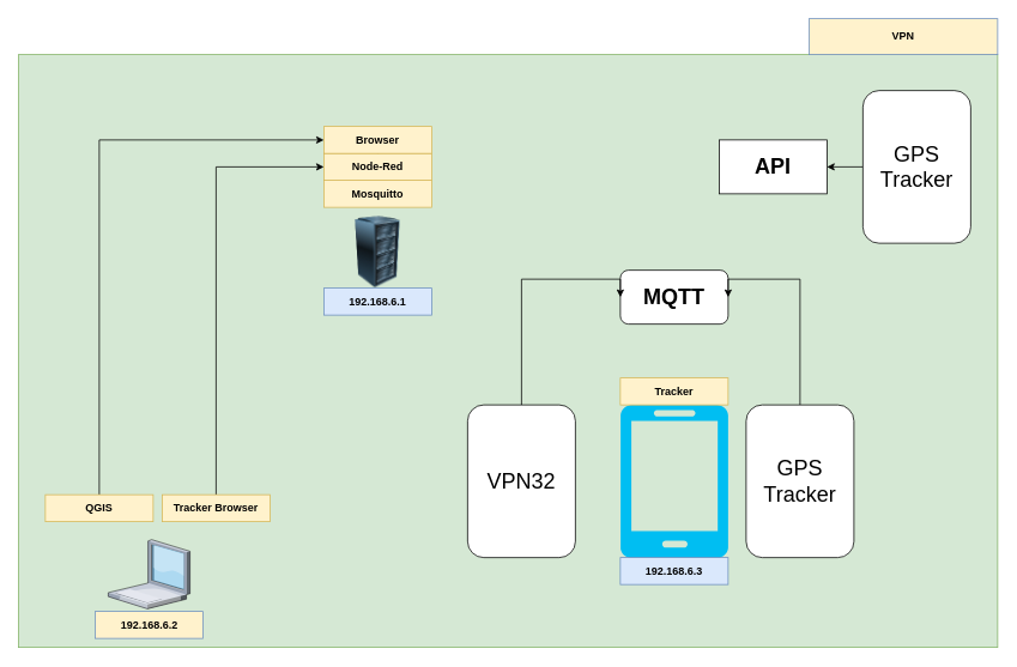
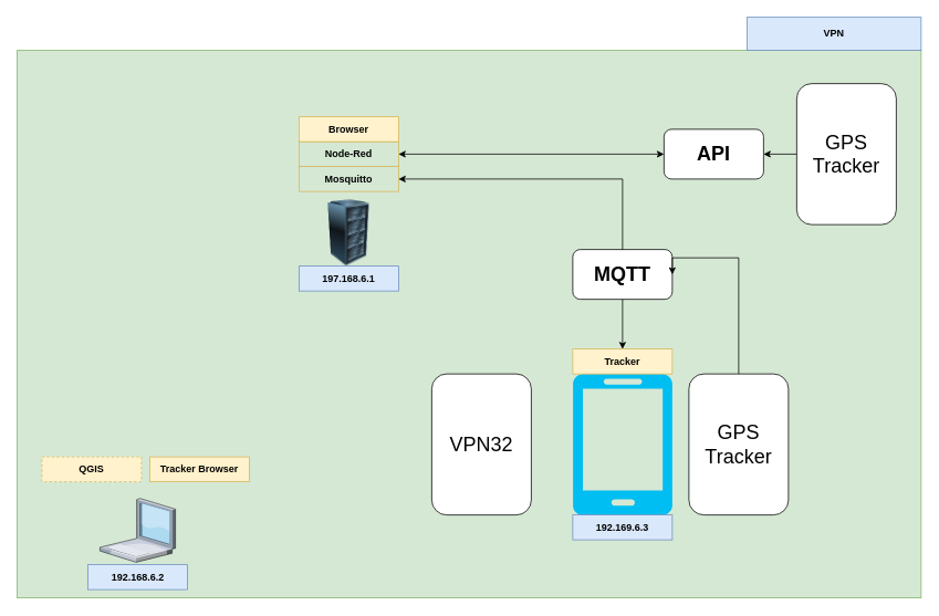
  <mxCell id="0" />
  <mxCell id="1" parent="0" />
  <mxCell id="2" value="" style="rounded=0;whiteSpace=wrap;html=1;fillColor=#d5e8d4;strokeColor=#82b366;" parent="1" vertex="1"><mxGeometry x="20" y="60" width="1090" height="660" as="geometry" /></mxCell>
- <mxCell id="3" value="VPN" style="rounded=0;whiteSpace=wrap;html=1;fontStyle=1;fillColor=#fff2cc;strokeColor=#6c8ebf;" parent="1" vertex="1"><mxGeometry x="900" y="20" width="210" height="40" as="geometry" /></mxCell>
+ <mxCell id="3" value="VPN" style="rounded=0;whiteSpace=wrap;html=1;fontStyle=1;fillColor=#dae8fc;strokeColor=#6c8ebf;" parent="1" vertex="1"><mxGeometry x="900" y="20" width="210" height="40" as="geometry" /></mxCell>
  <mxCell id="4" value="" style="verticalLabelPosition=bottom;aspect=fixed;html=1;verticalAlign=top;strokeColor=none;align=center;outlineConnect=0;shape=mxgraph.citrix.laptop_1;" parent="1" vertex="1"><mxGeometry x="120" y="600" width="91" height="77" as="geometry" /></mxCell>
  <mxCell id="5" value="" style="image;html=1;image=img/lib/clip_art/computers/Server_Rack_128x128.png" parent="1" vertex="1"><mxGeometry x="380" y="240" width="80" height="80" as="geometry" /></mxCell>
  <mxCell id="6" value="" style="verticalLabelPosition=bottom;html=1;verticalAlign=top;align=center;strokeColor=none;fillColor=#00BEF2;shape=mxgraph.azure.mobile;pointerEvents=1;" parent="1" vertex="1"><mxGeometry x="690" y="450" width="120" height="170" as="geometry" /></mxCell>
- <mxCell id="7" value="192.168.6.3" style="rounded=0;whiteSpace=wrap;html=1;fontStyle=1;fillColor=#dae8fc;strokeColor=#6c8ebf;" parent="1" vertex="1"><mxGeometry x="690" y="620" width="120" height="30" as="geometry" /></mxCell>
- <mxCell id="8" value="192.168.6.1" style="rounded=0;whiteSpace=wrap;html=1;fontStyle=1;fillColor=#dae8fc;strokeColor=#6c8ebf;" parent="1" vertex="1"><mxGeometry x="360" y="320" width="120" height="30" as="geometry" /></mxCell>
- <mxCell id="9" value="192.168.6.2" style="rounded=0;whiteSpace=wrap;html=1;fontStyle=1;fillColor=#fff2cc;strokeColor=#6c8ebf;" parent="1" vertex="1"><mxGeometry x="105.5" y="680" width="120" height="30" as="geometry" /></mxCell>
+ <mxCell id="7" value="192.169.6.3" style="rounded=0;whiteSpace=wrap;html=1;fontStyle=1;fillColor=#dae8fc;strokeColor=#6c8ebf;" parent="1" vertex="1"><mxGeometry x="690" y="620" width="120" height="30" as="geometry" /></mxCell>
+ <mxCell id="8" value="197.168.6.1" style="rounded=0;whiteSpace=wrap;html=1;fontStyle=1;fillColor=#dae8fc;strokeColor=#6c8ebf;" parent="1" vertex="1"><mxGeometry x="360" y="320" width="120" height="30" as="geometry" /></mxCell>
+ <mxCell id="9" value="192.168.6.2" style="rounded=0;whiteSpace=wrap;html=1;fontStyle=1;fillColor=#dae8fc;strokeColor=#6c8ebf;" parent="1" vertex="1"><mxGeometry x="105.5" y="680" width="120" height="30" as="geometry" /></mxCell>
+ <mxCell id="10" style="edgeStyle=orthogonalEdgeStyle;rounded=0;orthogonalLoop=1;jettySize=auto;html=1;entryX=1;entryY=0.5;entryDx=0;entryDy=0;startArrow=classic;startFill=1;" parent="1" source="11" target="12" edge="1"><mxGeometry relative="1" as="geometry"><Array as="points"><mxPoint x="750" y="215" /></Array></mxGeometry></mxCell>
  <mxCell id="11" value="Tracker" style="rounded=0;whiteSpace=wrap;html=1;fontStyle=1;fillColor=#fff2cc;strokeColor=#d6b656;" parent="1" vertex="1"><mxGeometry x="690" y="420" width="120" height="30" as="geometry" /></mxCell>
- <mxCell id="12" value="Mosquitto" style="rounded=0;whiteSpace=wrap;html=1;fontStyle=1;fillColor=#fff2cc;strokeColor=#d6b656;" parent="1" vertex="1"><mxGeometry x="360" y="200" width="120" height="30" as="geometry" /></mxCell>
- <mxCell id="13" style="edgeStyle=orthogonalEdgeStyle;rounded=0;orthogonalLoop=1;jettySize=auto;html=1;fontSize=24;startArrow=classic;startFill=1;" edge="1" parent="1" source="14" target="15"><mxGeometry relative="1" as="geometry" /></mxCell>
- <mxCell id="14" value="Node-Red" style="rounded=0;whiteSpace=wrap;html=1;fontStyle=1;fillColor=#fff2cc;strokeColor=#d6b656;" parent="1" vertex="1"><mxGeometry x="360" y="170" width="120" height="30" as="geometry" /></mxCell>
+ <mxCell id="12" value="Mosquitto" style="rounded=0;whiteSpace=wrap;html=1;fontStyle=1;fillColor=#d5e8d4;strokeColor=#d6b656;" parent="1" vertex="1"><mxGeometry x="360" y="200" width="120" height="30" as="geometry" /></mxCell>
+ <mxCell id="13" style="edgeStyle=orthogonalEdgeStyle;rounded=0;orthogonalLoop=1;jettySize=auto;html=1;fontSize=24;startArrow=classic;startFill=1;" edge="1" parent="1" source="14" target="25"><mxGeometry relative="1" as="geometry" /></mxCell>
+ <mxCell id="14" value="Node-Red" style="rounded=0;whiteSpace=wrap;html=1;fontStyle=1;fillColor=#d5e8d4;strokeColor=#d6b656;" parent="1" vertex="1"><mxGeometry x="360" y="170" width="120" height="30" as="geometry" /></mxCell>
  <mxCell id="15" value="Browser" style="rounded=0;whiteSpace=wrap;html=1;fontStyle=1;fillColor=#fff2cc;strokeColor=#d6b656;" parent="1" vertex="1"><mxGeometry x="360" y="140" width="120" height="30" as="geometry" /></mxCell>
- <mxCell id="16" style="edgeStyle=orthogonalEdgeStyle;rounded=0;orthogonalLoop=1;jettySize=auto;html=1;entryX=0;entryY=0.5;entryDx=0;entryDy=0;" parent="1" source="17" target="15" edge="1"><mxGeometry relative="1" as="geometry"><Array as="points"><mxPoint x="110" y="155" /></Array></mxGeometry></mxCell>
- <mxCell id="17" value="QGIS" style="rounded=0;whiteSpace=wrap;html=1;fontStyle=1;fillColor=#fff2cc;strokeColor=#d6b656;" parent="1" vertex="1"><mxGeometry x="50" y="550" width="120" height="30" as="geometry" /></mxCell>
- <mxCell id="18" style="edgeStyle=orthogonalEdgeStyle;rounded=0;orthogonalLoop=1;jettySize=auto;html=1;entryX=0;entryY=0.5;entryDx=0;entryDy=0;" parent="1" source="19" target="14" edge="1"><mxGeometry relative="1" as="geometry"><Array as="points"><mxPoint x="240" y="185" /></Array></mxGeometry></mxCell>
+ <mxCell id="17" value="QGIS" style="rounded=0;whiteSpace=wrap;html=1;fontStyle=1;fillColor=#fff2cc;strokeColor=#d6b656;dashed=1;" parent="1" vertex="1"><mxGeometry x="50" y="550" width="120" height="30" as="geometry" /></mxCell>
  <mxCell id="19" value="Tracker Browser" style="rounded=0;whiteSpace=wrap;html=1;fontStyle=1;fillColor=#fff2cc;strokeColor=#d6b656;" parent="1" vertex="1"><mxGeometry x="180" y="550" width="120" height="30" as="geometry" /></mxCell>
  <mxCell id="20" value="&lt;b style=&quot;font-size: 24px;&quot;&gt;MQTT&lt;/b&gt;" style="rounded=1;whiteSpace=wrap;html=1;fontSize=24;" parent="1" vertex="1"><mxGeometry x="690" y="300" width="120" height="60" as="geometry" /></mxCell>
- <mxCell id="21" style="edgeStyle=orthogonalEdgeStyle;rounded=0;orthogonalLoop=1;jettySize=auto;html=1;entryX=0;entryY=0.5;entryDx=0;entryDy=0;fontSize=24;startArrow=none;startFill=0;" edge="1" parent="1" source="22" target="20"><mxGeometry relative="1" as="geometry"><Array as="points"><mxPoint x="580" y="310" /></Array></mxGeometry></mxCell>
  <mxCell id="22" value="VPN32" style="rounded=1;whiteSpace=wrap;html=1;fontSize=24;" vertex="1" parent="1"><mxGeometry x="520" y="450" width="120" height="170" as="geometry" /></mxCell>
  <mxCell id="23" style="edgeStyle=orthogonalEdgeStyle;rounded=0;orthogonalLoop=1;jettySize=auto;html=1;entryX=1;entryY=0.5;entryDx=0;entryDy=0;fontSize=24;startArrow=none;startFill=0;" edge="1" parent="1" source="24" target="20"><mxGeometry relative="1" as="geometry"><Array as="points"><mxPoint x="890" y="310" /></Array></mxGeometry></mxCell>
  <mxCell id="24" value="GPS Tracker" style="rounded=1;whiteSpace=wrap;html=1;fontSize=24;" vertex="1" parent="1"><mxGeometry x="830" y="450" width="120" height="170" as="geometry" /></mxCell>
- <mxCell id="25" value="&lt;b style=&quot;font-size: 24px&quot;&gt;API&lt;/b&gt;" style="whiteSpace=wrap;html=1;fontSize=24;rounded=0;" vertex="1" parent="1"><mxGeometry x="800" y="155" width="120" height="60" as="geometry" /></mxCell>
+ <mxCell id="25" value="&lt;b style=&quot;font-size: 24px&quot;&gt;API&lt;/b&gt;" style="rounded=1;whiteSpace=wrap;html=1;fontSize=24;" vertex="1" parent="1"><mxGeometry x="800" y="155" width="120" height="60" as="geometry" /></mxCell>
  <mxCell id="26" style="edgeStyle=orthogonalEdgeStyle;rounded=0;orthogonalLoop=1;jettySize=auto;html=1;fontSize=24;startArrow=none;startFill=0;" edge="1" parent="1" source="27" target="25"><mxGeometry relative="1" as="geometry" /></mxCell>
  <mxCell id="27" value="GPS Tracker" style="rounded=1;whiteSpace=wrap;html=1;fontSize=24;" vertex="1" parent="1"><mxGeometry x="960" y="100" width="120" height="170" as="geometry" /></mxCell>
